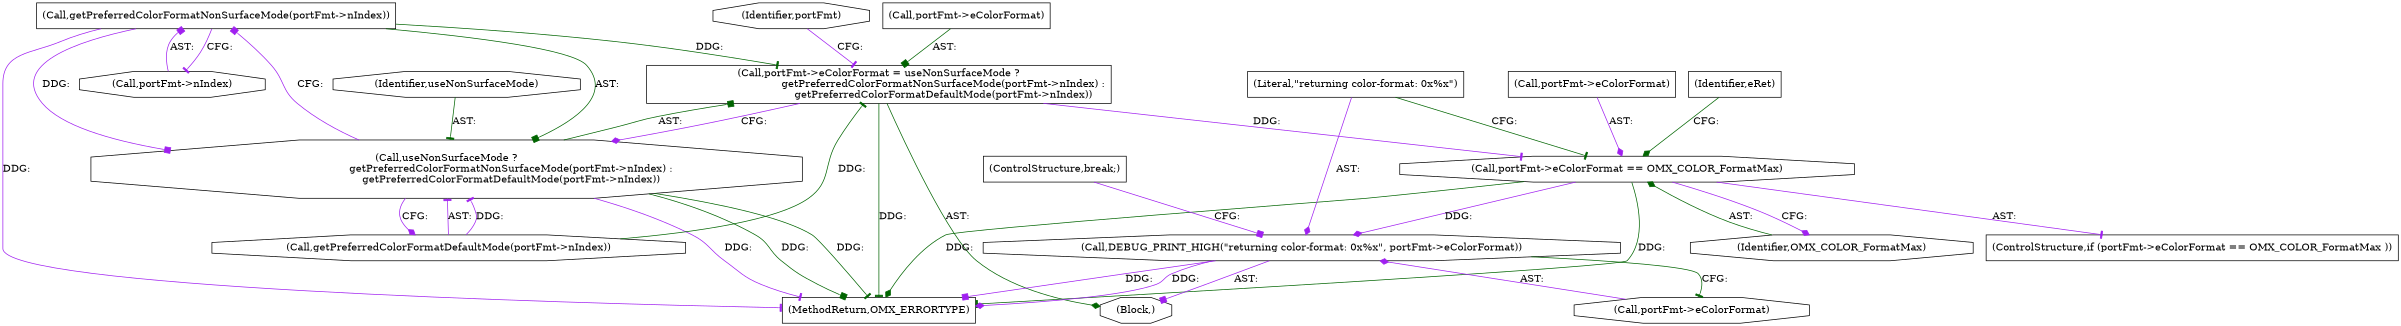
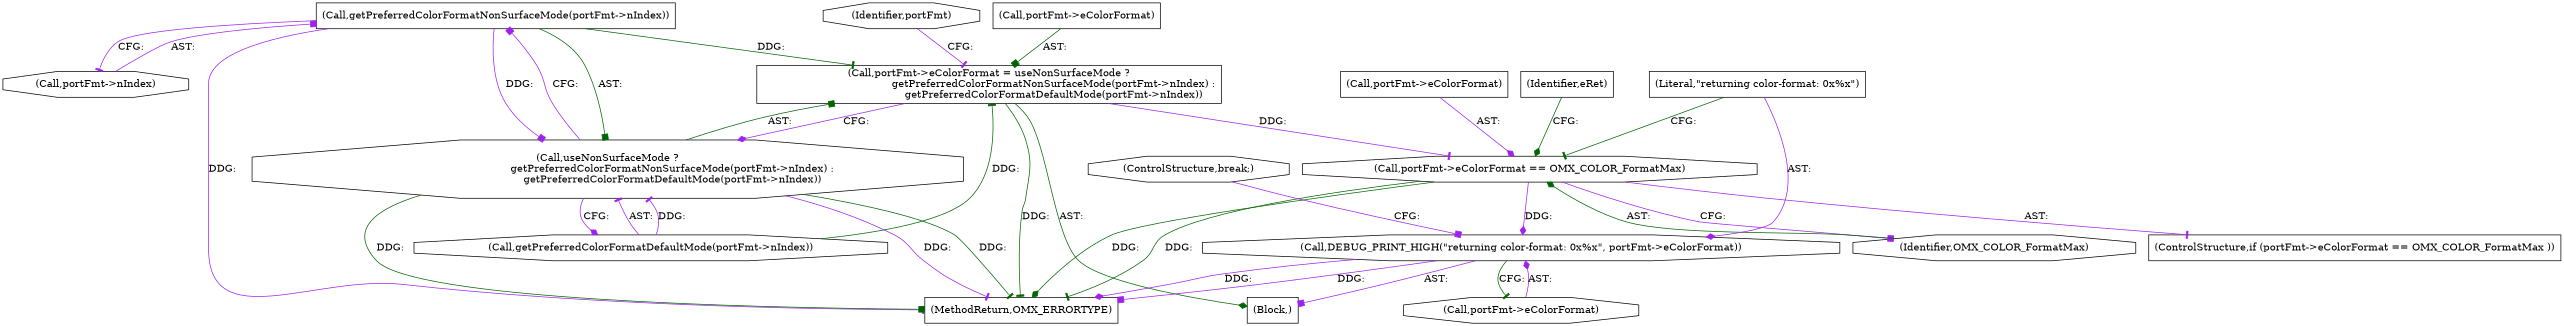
  digraph {
    node [shape=octagon]
    edge [arrowhead=tee color=purple]
    n1 [label="(Call,getPreferredColorFormatNonSurfaceMode(portFmt->nIndex))" shape=box]
    n2 [label="(Call,portFmt->eColorFormat = useNonSurfaceMode ?\n                                        getPreferredColorFormatNonSurfaceMode(portFmt->nIndex) :\n                                        getPreferredColorFormatDefaultMode(portFmt->nIndex))" shape=box]
    n3 [label="(Call,useNonSurfaceMode ?\n                                        getPreferredColorFormatNonSurfaceMode(portFmt->nIndex) :\n                                        getPreferredColorFormatDefaultMode(portFmt->nIndex))"]
    n4 [label="(MethodReturn,OMX_ERRORTYPE)" shape=box]
    n5 [label="(Call,portFmt->nIndex)"]
    n6 [label="(Call,portFmt->eColorFormat == OMX_COLOR_FormatMax)"]
-   n7 [label="(Block,)"]
+   n7 [label="(Block,)" shape=box]
    n8 [label="(Call,getPreferredColorFormatDefaultMode(portFmt->nIndex))"]
    n9 [label="(Call,DEBUG_PRINT_HIGH(\"returning color-format: 0x%x\", portFmt->eColorFormat))"]
    n10 [label="(Identifier,OMX_COLOR_FormatMax)"]
    n11 [label="(ControlStructure,if (portFmt->eColorFormat == OMX_COLOR_FormatMax ))" shape=box]
    n12 [label="(Call,portFmt->eColorFormat)"]
    n13 [label="(Identifier,portFmt)"]
    n14 [label="(Call,portFmt->eColorFormat)" shape=box]
    n15 [label="(Literal,\"returning color-format: 0x%x\")" shape=box]
-   n16 [label="(ControlStructure,break;)" shape=box]
-   n17 [label="(Identifier,useNonSurfaceMode)"]
+   n16 [label="(ControlStructure,break;)"]
    n18 [label="(Call,portFmt->eColorFormat)" shape=box]
    n19 [label="(Identifier,eRet)" shape=box]
    n1 -> n2 [color=darkgreen label="DDG: "]
    n1 -> n3 [arrowhead=box color=darkgreen label="AST: "]
    n1 -> n3 [arrowhead=box label="DDG: "]
    n1 -> n4 [label="DDG: "]
    n1 -> n5 [label="CFG: "]
    n2 -> n3 [arrowhead=diamond label="CFG: "]
    n2 -> n4 [color=darkgreen label="DDG: "]
    n2 -> n6 [label="DDG: "]
    n2 -> n7 [arrowhead=diamond color=darkgreen label="AST: "]
    n3 -> n1 [arrowhead=box label="CFG: "]
    n3 -> n2 [arrowhead=box color=darkgreen label="AST: "]
    n3 -> n4 [label="DDG: "]
    n3 -> n4 [arrowhead=box color=darkgreen label="DDG: "]
    n3 -> n4 [color=darkgreen label="DDG: "]
    n3 -> n8 [arrowhead=diamond label="CFG: "]
    n5 -> n1 [arrowhead=box label="AST: "]
    n6 -> n4 [arrowhead=diamond color=darkgreen label="DDG: "]
    n6 -> n4 [color=darkgreen label="DDG: "]
    n6 -> n9 [arrowhead=diamond label="DDG: "]
-   n6 -> n10 [arrowhead=diamond label="CFG: "]
+   n6 -> n10 [arrowhead=box label="CFG: "]
    n6 -> n11 [label="AST: "]
    n8 -> n2 [color=darkgreen label="DDG: "]
    n8 -> n3 [label="AST: "]
    n8 -> n3 [label="DDG: "]
    n9 -> n4 [arrowhead=box label="DDG: "]
    n9 -> n4 [arrowhead=diamond label="DDG: "]
    n9 -> n7 [arrowhead=box label="AST: "]
    n9 -> n12 [color=darkgreen label="CFG: "]
    n10 -> n6 [arrowhead=diamond color=darkgreen label="AST: "]
    n12 -> n9 [arrowhead=diamond label="AST: "]
    n13 -> n2 [label="CFG: "]
    n14 -> n2 [arrowhead=box color=darkgreen label="AST: "]
    n15 -> n6 [color=darkgreen label="CFG: "]
    n15 -> n9 [arrowhead=diamond label="AST: "]
    n16 -> n9 [arrowhead=box label="CFG: "]
-   n17 -> n3 [color=darkgreen label="AST: "]
    n18 -> n6 [arrowhead=diamond label="AST: "]
    n19 -> n6 [arrowhead=diamond color=darkgreen label="CFG: "]
  }
